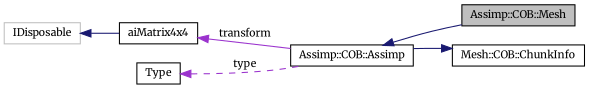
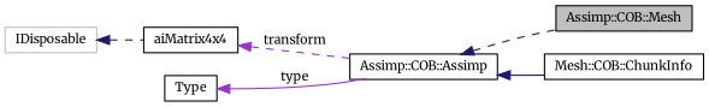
  digraph {
    fontname=Merriweather
    rankdir=LR
    node [color=black fillcolor=white fontname=Merriweather fontsize=10 shape=record style=filled]
    edge [color=midnightblue dir=back fontname=Merriweather fontsize=10 labelfontname=Helvetica labelfontsize=10 style=solid]
    n1 [fillcolor=grey75 fontcolor=black height=0.2 label="Assimp::COB::Mesh" width=0.4]
    n2 [height=0.2 label="Assimp::COB::Assimp" width=0.4]
    n3 [height=0.2 label="Mesh::COB::ChunkInfo" width=0.4]
    n4 [height=0.2 label=aiMatrix4x4 width=0.4]
    n5 [color=grey75 height=0.2 label=IDisposable width=0.4]
    n6 [height=0.2 label=Type width=0.4]
-   n2 -> n1
-   n3 -> n2
-   n4 -> n2 [color=darkorchid3 label=" transform"]
-   n5 -> n4
-   n6 -> n2 [color=darkorchid3 label=" type" style=dashed]
+   n2 -> n1 [style=dashed]
+   n2 -> n3
+   n4 -> n2 [color=darkorchid3 label=" transform" style=dashed]
+   n5 -> n4 [style=dashed]
+   n6 -> n2 [color=darkorchid3 label=" type"]
  }
